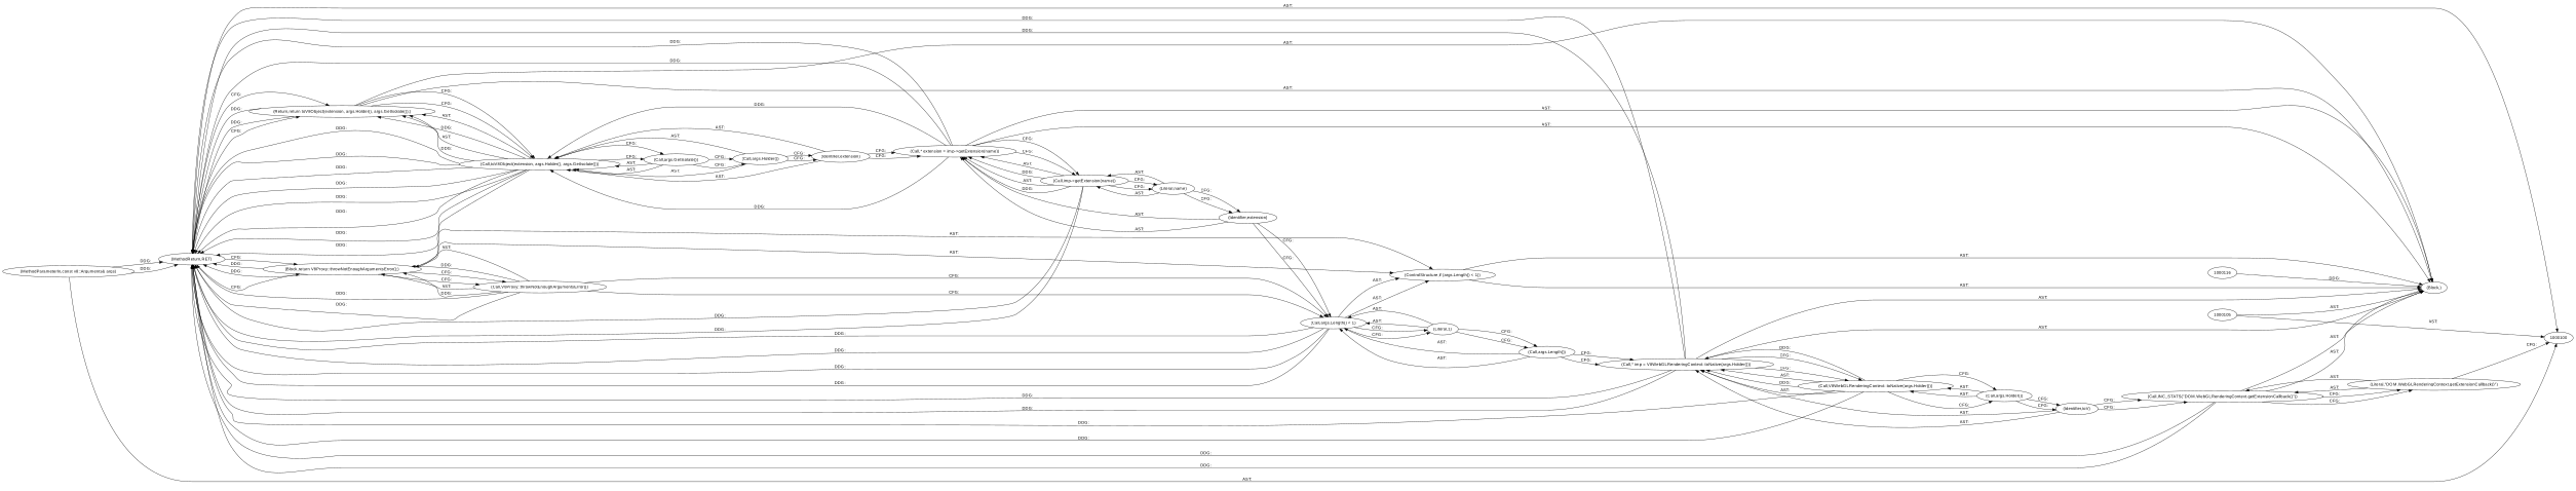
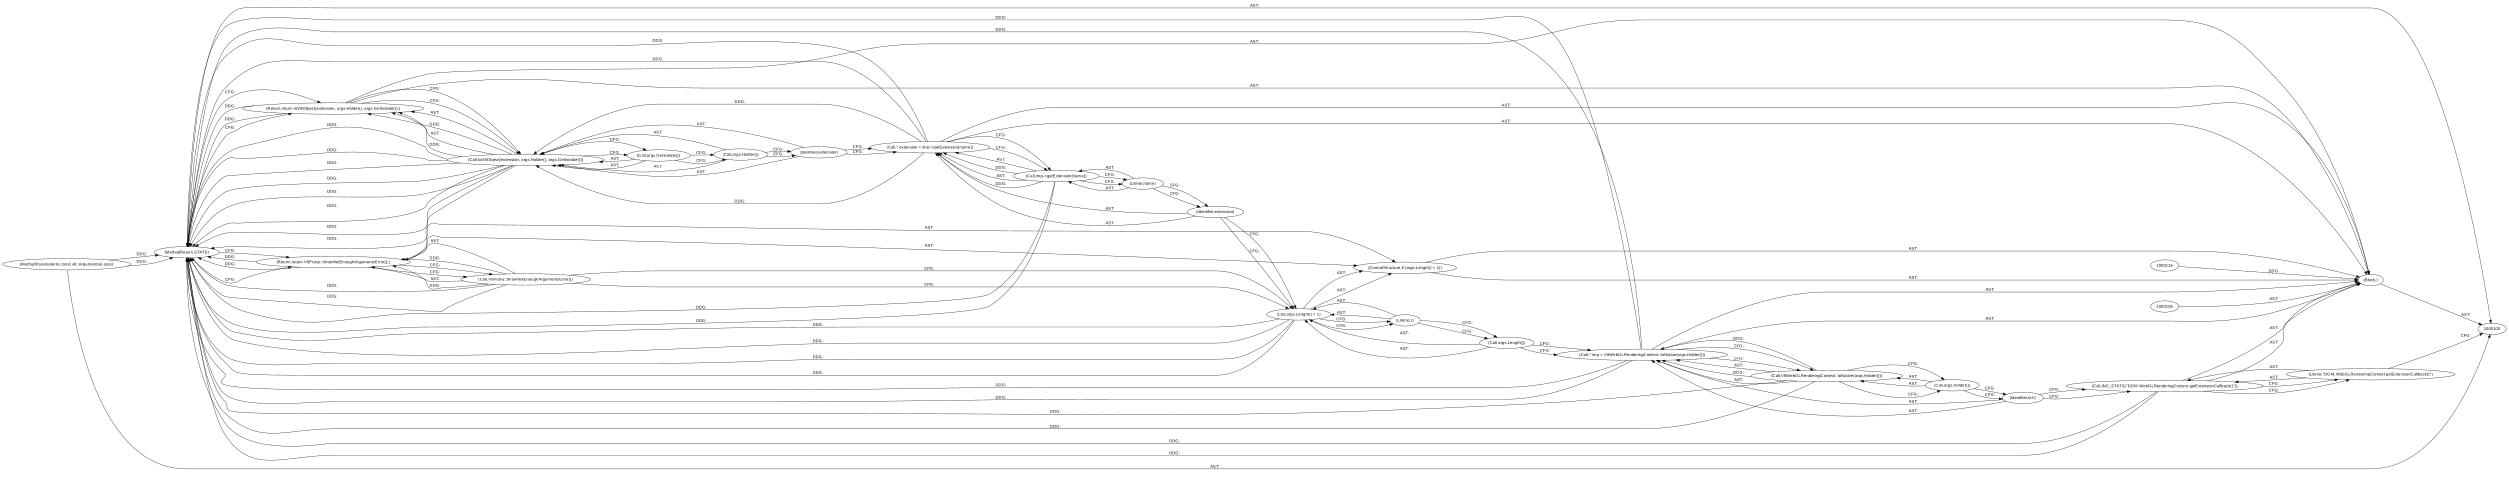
  digraph {
    fontname="Liberation Sans"
    rankdir=LR
    node [fontname="Liberation Sans"]
    edge [fontname="Liberation Sans"]
-   n1 [label="(MethodReturn,RET)"]
-   n2 [label="(Block,return V8Proxy::throwNotEnoughArgumentsError();)"]
+   n1 [label="(MethodReturn,STATS)"]
+   n2 [label="(Return,return V8Proxy::throwNotEnoughArgumentsError();)"]
    n3 [label="(Return,return toV8Object(extension, args.Holder(), args.GetIsolate());)"]
    1000100
    n5 [label="(ControlStructure,if (args.Length() < 1))"]
    n6 [label="(Call,V8Proxy::throwNotEnoughArgumentsError())"]
    n7 [label="(Block,)"]
    n8 [label="(Call,toV8Object(extension, args.Holder(), args.GetIsolate()))"]
    n9 [label="(MethodParameterIn,const v8::Arguments& args)"]
    n10 [label="(Literal,\"DOM.WebGLRenderingContext.getExtensionCallback()\")"]
    n11 [label="(Call,INC_STATS(\"DOM.WebGLRenderingContext.getExtensionCallback()\"))"]
    n12 [label="(Call,* imp = V8WebGLRenderingContext::toNative(args.Holder()))"]
    n13 [label="(Call,V8WebGLRenderingContext::toNative(args.Holder()))"]
    n14 [label="(Call,args.Holder())"]
    n15 [label="(Identifier,toV)"]
    n16 [label="(Literal,1)"]
    n17 [label="(Call,args.Length() < 1)"]
    n18 [label="(Call,args.Length())"]
    n19 [label="(Call,* extension = imp->getExtension(name))"]
    n20 [label="(Call,imp->getExtension(name))"]
    n21 [label="(Literal,name)"]
    n22 [label="(Call,args.GetIsolate())"]
    n23 [label="(Identifier,extension)"]
    n24 [label="(Call,args.Holder())"]
    n25 [label="(Identifier,extension)"]
    1000105
    1000116
    n1 -> n2 [label="CFG: "]
    n1 -> n2 [label="CFG: "]
    n1 -> n3 [label="CFG: "]
    n1 -> n3 [label="CFG: "]
    n1 -> 1000100 [label="AST: "]
    n2 -> n1 [label="DDG: "]
    n2 -> n1 [label="DDG: "]
    n2 -> n5 [label="AST: "]
    n2 -> n5 [label="AST: "]
    n2 -> n6 [label="CFG: "]
    n2 -> n6 [label="CFG: "]
    n3 -> n1 [label="DDG: "]
    n3 -> n1 [label="DDG: "]
    n3 -> n7 [label="AST: "]
    n3 -> n7 [label="AST: "]
    n3 -> n8 [label="CFG: "]
    n3 -> n8 [label="CFG: "]
    n5 -> n7 [label="AST: "]
    n5 -> n7 [label="AST: "]
    n6 -> n1 [label="DDG: "]
    n6 -> n1 [label="DDG: "]
    n6 -> n2 [label="AST: "]
    n6 -> n2 [label="DDG: "]
    n6 -> n2 [label="AST: "]
    n6 -> n2 [label="DDG: "]
    n6 -> n17 [label="CFG: "]
    n6 -> n17 [label="CFG: "]
-   1000105 -> 1000100 [label="AST: "]
+   n7 -> 1000100 [label="AST: "]
    n8 -> n1 [label="DDG: "]
    n8 -> n1 [label="DDG: "]
    n8 -> n1 [label="DDG: "]
    n8 -> n1 [label="DDG: "]
    n8 -> n1 [label="DDG: "]
    n8 -> n1 [label="DDG: "]
    n8 -> n1 [label="DDG: "]
    n8 -> n1 [label="DDG: "]
    n8 -> n3 [label="AST: "]
    n8 -> n3 [label="DDG: "]
    n8 -> n3 [label="AST: "]
    n8 -> n3 [label="DDG: "]
    n8 -> n22 [label="CFG: "]
    n8 -> n22 [label="CFG: "]
    n9 -> n1 [label="DDG: "]
    n9 -> n1 [label="DDG: "]
    n9 -> 1000100 [label="AST: "]
    n10 -> 1000100 [label="CFG: "]
    n10 -> n11 [label="AST: "]
    n10 -> n11 [label="AST: "]
    n11 -> n1 [label="DDG: "]
    n11 -> n1 [label="DDG: "]
    n11 -> n7 [label="AST: "]
    n11 -> n7 [label="AST: "]
    n11 -> n10 [label="CFG: "]
    n11 -> n10 [label="CFG: "]
    n12 -> n1 [label="DDG: "]
    n12 -> n1 [label="DDG: "]
    n12 -> n1 [label="DDG: "]
    n12 -> n1 [label="DDG: "]
    n12 -> n7 [label="AST: "]
    n12 -> n7 [label="AST: "]
    n12 -> n13 [label="CFG: "]
    n12 -> n13 [label="CFG: "]
    n13 -> n1 [label="DDG: "]
    n13 -> n1 [label="DDG: "]
    n13 -> n12 [label="AST: "]
    n13 -> n12 [label="DDG: "]
    n13 -> n12 [label="AST: "]
    n13 -> n12 [label="DDG: "]
    n13 -> n14 [label="CFG: "]
    n13 -> n14 [label="CFG: "]
    n14 -> n13 [label="AST: "]
    n14 -> n13 [label="AST: "]
    n14 -> n15 [label="CFG: "]
    n14 -> n15 [label="CFG: "]
    n15 -> n11 [label="CFG: "]
    n15 -> n11 [label="CFG: "]
    n15 -> n12 [label="AST: "]
    n15 -> n12 [label="AST: "]
    n16 -> n17 [label="AST: "]
    n16 -> n17 [label="AST: "]
    n16 -> n18 [label="CFG: "]
    n16 -> n18 [label="CFG: "]
    n17 -> n1 [label="DDG: "]
    n17 -> n1 [label="DDG: "]
    n17 -> n1 [label="DDG: "]
    n17 -> n1 [label="DDG: "]
    n17 -> n5 [label="AST: "]
    n17 -> n5 [label="AST: "]
    n17 -> n16 [label="CFG: "]
    n17 -> n16 [label="CFG: "]
    n18 -> n12 [label="CFG: "]
    n18 -> n12 [label="CFG: "]
    n18 -> n17 [label="AST: "]
    n18 -> n17 [label="AST: "]
    n19 -> n1 [label="DDG: "]
    n19 -> n1 [label="DDG: "]
    n19 -> n7 [label="AST: "]
    n19 -> n7 [label="AST: "]
    n19 -> n8 [label="DDG: "]
    n19 -> n8 [label="DDG: "]
    n19 -> n20 [label="CFG: "]
    n19 -> n20 [label="CFG: "]
    n20 -> n1 [label="DDG: "]
    n20 -> n1 [label="DDG: "]
    n20 -> n19 [label="AST: "]
    n20 -> n19 [label="DDG: "]
    n20 -> n19 [label="AST: "]
    n20 -> n19 [label="DDG: "]
    n20 -> n21 [label="CFG: "]
    n20 -> n21 [label="CFG: "]
    n21 -> n20 [label="AST: "]
    n21 -> n20 [label="AST: "]
    n21 -> n23 [label="CFG: "]
    n21 -> n23 [label="CFG: "]
    n22 -> n8 [label="AST: "]
    n22 -> n8 [label="AST: "]
    n22 -> n24 [label="CFG: "]
    n22 -> n24 [label="CFG: "]
    n23 -> n17 [label="CFG: "]
    n23 -> n17 [label="CFG: "]
    n23 -> n19 [label="AST: "]
    n23 -> n19 [label="AST: "]
    n24 -> n8 [label="AST: "]
    n24 -> n8 [label="AST: "]
    n24 -> n25 [label="CFG: "]
    n24 -> n25 [label="CFG: "]
    n25 -> n8 [label="AST: "]
    n25 -> n8 [label="AST: "]
    n25 -> n19 [label="CFG: "]
    n25 -> n19 [label="CFG: "]
    1000105 -> n7 [label="AST: "]
    1000116 -> n7 [label="DDG: "]
  }
